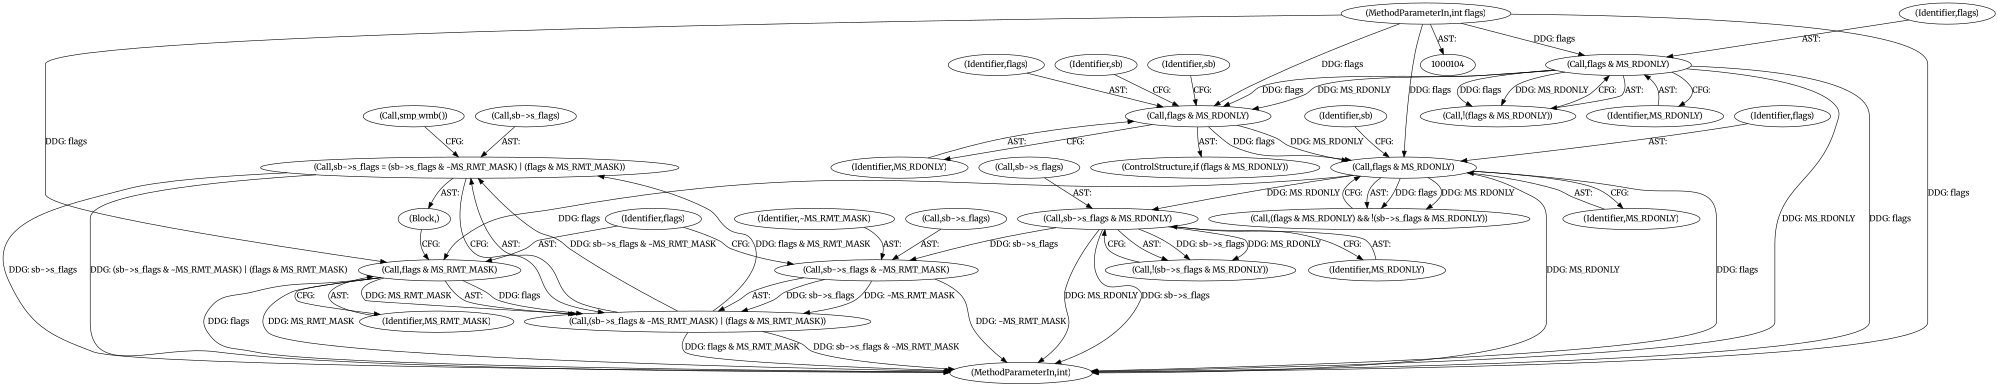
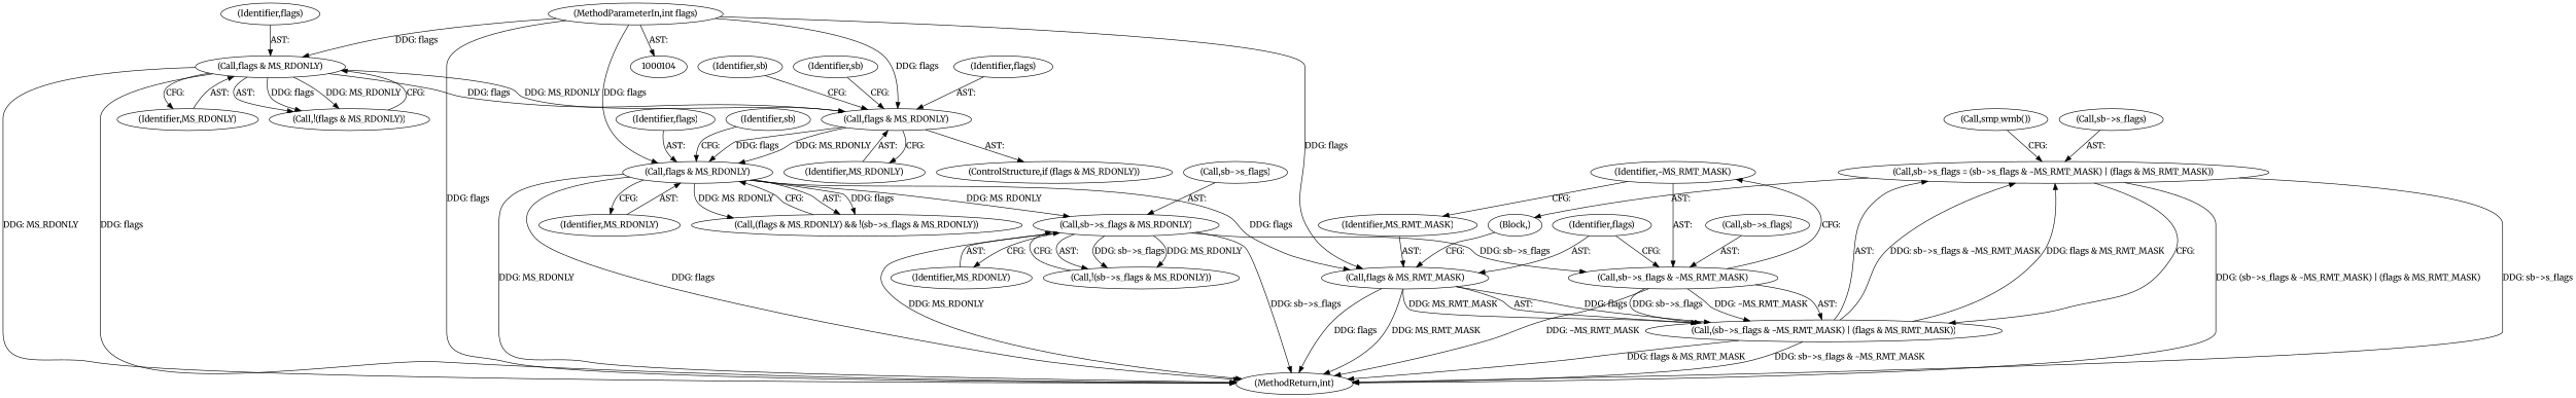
  digraph {
    fontname=Merriweather
    node [fontname=Merriweather]
    edge [fontname=Merriweather]
    n1 [label="(Call,sb->s_flags = (sb->s_flags & ~MS_RMT_MASK) | (flags & MS_RMT_MASK))"]
    n2 [label="(Call,(sb->s_flags & ~MS_RMT_MASK) | (flags & MS_RMT_MASK))"]
-   n3 [label="(MethodParameterIn,int)"]
+   n3 [label="(MethodReturn,int)"]
    n4 [label="(Block,)"]
    n5 [label="(Call,flags & MS_RMT_MASK)"]
    n6 [label="(Identifier,MS_RMT_MASK)"]
    n7 [label="(Call,sb->s_flags & ~MS_RMT_MASK)"]
    n8 [label="(Identifier,~MS_RMT_MASK)"]
    n9 [label="(Call,sb->s_flags & MS_RDONLY)"]
    n10 [label="(Identifier,MS_RDONLY)"]
    n11 [label="(Call,!(sb->s_flags & MS_RDONLY))"]
    n12 [label="(Call,flags & MS_RDONLY)"]
    n13 [label="(Identifier,MS_RDONLY)"]
    n14 [label="(Call,(flags & MS_RDONLY) && !(sb->s_flags & MS_RDONLY))"]
    n15 [label="(Call,flags & MS_RDONLY)"]
    n16 [label="(ControlStructure,if (flags & MS_RDONLY))"]
    n17 [label="(Identifier,MS_RDONLY)"]
    n18 [label="(Call,flags & MS_RDONLY)"]
    n19 [label="(Call,!(flags & MS_RDONLY))"]
    n20 [label="(Identifier,MS_RDONLY)"]
    n21 [label="(MethodParameterIn,int flags)"]
    1000104
    n23 [label="(Identifier,flags)"]
    n24 [label="(Call,smp_wmb())"]
    n25 [label="(Identifier,flags)"]
    n26 [label="(Call,sb->s_flags)"]
    n27 [label="(Identifier,flags)"]
    n28 [label="(Call,sb->s_flags)"]
    n29 [label="(Identifier,sb)"]
    n30 [label="(Identifier,flags)"]
    n31 [label="(Identifier,sb)"]
    n32 [label="(Identifier,sb)"]
    n33 [label="(Call,sb->s_flags)"]
    n1 -> n2 [label="CFG: "]
    n1 -> n3 [label="DDG: (sb->s_flags & ~MS_RMT_MASK) | (flags & MS_RMT_MASK)"]
    n1 -> n3 [label="DDG: sb->s_flags"]
    n1 -> n4 [label="AST: "]
    n2 -> n1 [label="AST: "]
    n2 -> n1 [label="DDG: sb->s_flags & ~MS_RMT_MASK"]
    n2 -> n1 [label="DDG: flags & MS_RMT_MASK"]
    n2 -> n3 [label="DDG: flags & MS_RMT_MASK"]
    n2 -> n3 [label="DDG: sb->s_flags & ~MS_RMT_MASK"]
    n4 -> n5 [label="CFG: "]
    n5 -> n2 [label="AST: "]
    n5 -> n2 [label="DDG: flags"]
    n5 -> n2 [label="DDG: MS_RMT_MASK"]
    n5 -> n3 [label="DDG: flags"]
    n5 -> n3 [label="DDG: MS_RMT_MASK"]
-   n5 -> n6 [label="CFG: "]
+   n8 -> n6 [label="CFG: "]
    n6 -> n5 [label="AST: "]
    n7 -> n2 [label="AST: "]
    n7 -> n2 [label="DDG: sb->s_flags"]
    n7 -> n2 [label="DDG: ~MS_RMT_MASK"]
    n7 -> n3 [label="DDG: ~MS_RMT_MASK"]
+   n7 -> n8 [label="CFG: "]
    n8 -> n7 [label="AST: "]
    n9 -> n3 [label="DDG: sb->s_flags"]
    n9 -> n3 [label="DDG: MS_RDONLY"]
    n9 -> n7 [label="DDG: sb->s_flags"]
    n9 -> n10 [label="CFG: "]
    n9 -> n11 [label="AST: "]
    n9 -> n11 [label="DDG: sb->s_flags"]
    n9 -> n11 [label="DDG: MS_RDONLY"]
    n10 -> n9 [label="AST: "]
    n11 -> n9 [label="CFG: "]
    n12 -> n3 [label="DDG: MS_RDONLY"]
    n12 -> n3 [label="DDG: flags"]
    n12 -> n5 [label="DDG: flags"]
    n12 -> n9 [label="DDG: MS_RDONLY"]
    n12 -> n13 [label="CFG: "]
    n12 -> n14 [label="AST: "]
    n12 -> n14 [label="DDG: flags"]
    n12 -> n14 [label="DDG: MS_RDONLY"]
    n13 -> n12 [label="AST: "]
    n14 -> n12 [label="CFG: "]
    n15 -> n12 [label="DDG: flags"]
    n15 -> n12 [label="DDG: MS_RDONLY"]
    n15 -> n16 [label="AST: "]
    n15 -> n17 [label="CFG: "]
    n17 -> n15 [label="AST: "]
    n18 -> n3 [label="DDG: MS_RDONLY"]
    n18 -> n3 [label="DDG: flags"]
    n18 -> n15 [label="DDG: flags"]
    n18 -> n15 [label="DDG: MS_RDONLY"]
    n18 -> n19 [label="AST: "]
    n18 -> n19 [label="DDG: flags"]
    n18 -> n19 [label="DDG: MS_RDONLY"]
    n18 -> n20 [label="CFG: "]
    n19 -> n18 [label="CFG: "]
    n20 -> n18 [label="AST: "]
    n21 -> n3 [label="DDG: flags"]
    n21 -> n5 [label="DDG: flags"]
    n21 -> n12 [label="DDG: flags"]
    n21 -> n15 [label="DDG: flags"]
    n21 -> n18 [label="DDG: flags"]
    n21 -> 1000104 [label="AST: "]
    n23 -> n15 [label="AST: "]
    n24 -> n1 [label="CFG: "]
    n25 -> n12 [label="AST: "]
    n26 -> n7 [label="AST: "]
    n27 -> n5 [label="AST: "]
    n27 -> n7 [label="CFG: "]
    n28 -> n9 [label="AST: "]
    n29 -> n12 [label="CFG: "]
    n30 -> n18 [label="AST: "]
    n31 -> n15 [label="CFG: "]
    n32 -> n15 [label="CFG: "]
    n33 -> n1 [label="AST: "]
  }
